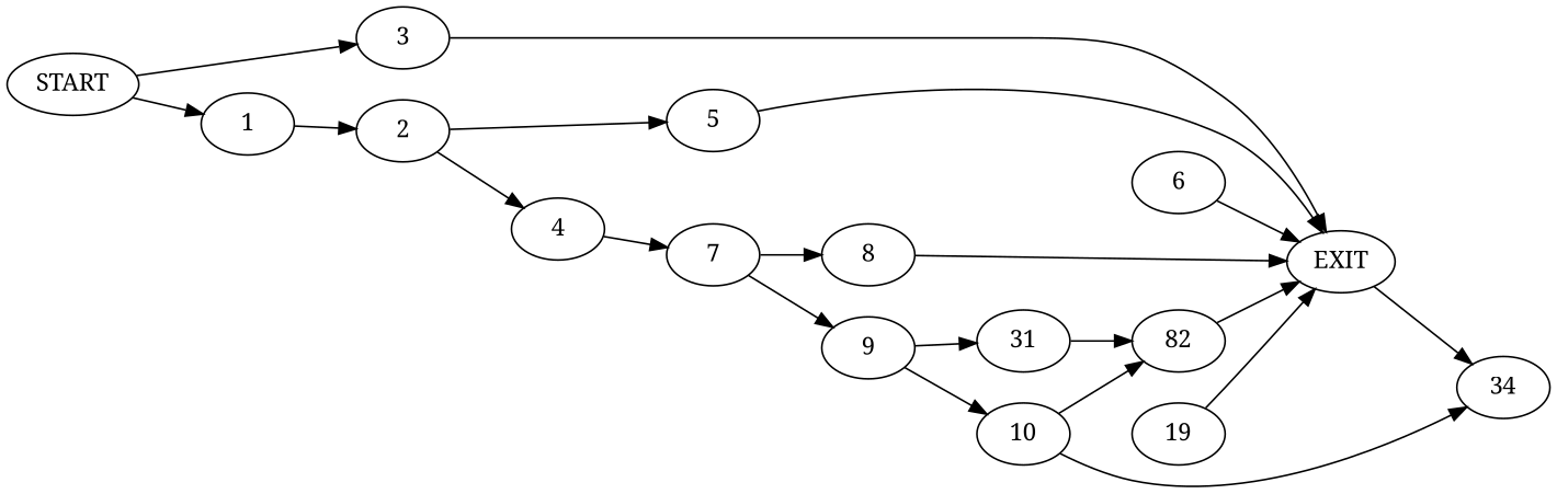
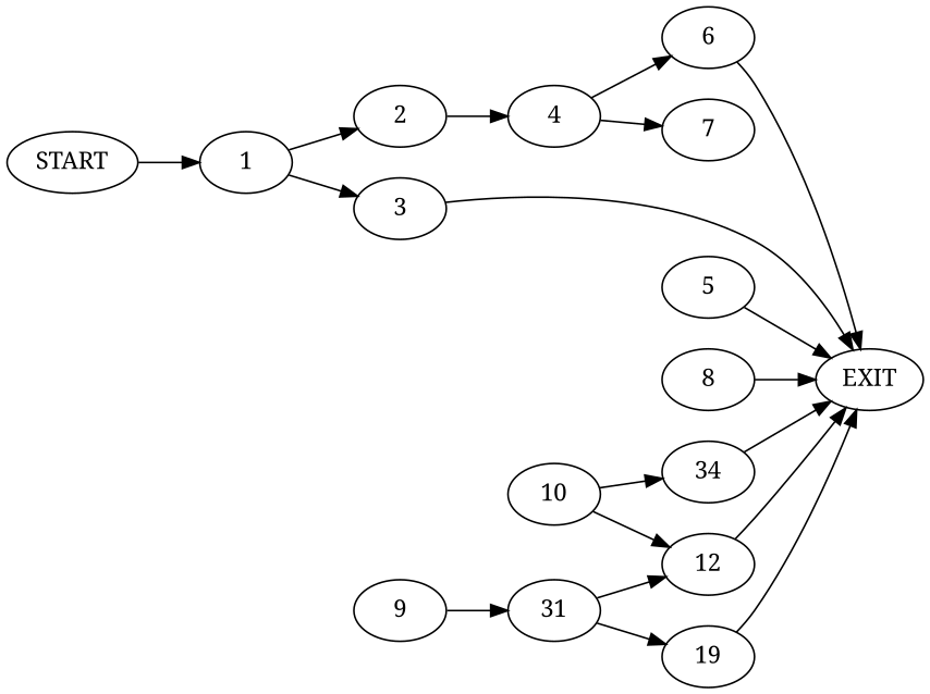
  digraph {
    fontname="Noto Serif"
    rankdir=LR
    node [fontname="Noto Serif"]
    edge [fontname="Noto Serif"]
    n1 [label=START]
    1
    2
    3
    n5 [label=EXIT]
    4
    5
    6
    7
    8
    9
    10
    n13 [label=31]
-   12 [label=82]
+   12
    n15 [label=34]
    n16 [label=19]
    n1 -> 1
    1 -> 2
-   n1 -> 3
+   1 -> 3
    2 -> 4
-   2 -> 5
    3 -> n5
+   4 -> 6
    4 -> 7
    5 -> n5
    6 -> n5
-   7 -> 8
-   7 -> 9
    8 -> n5
-   9 -> 10
    9 -> n13
    10 -> 12
    10 -> n15
    n13 -> 12
+   n13 -> n16
    12 -> n5
-   n5 -> n15
+   n15 -> n5
    n16 -> n5
  }
